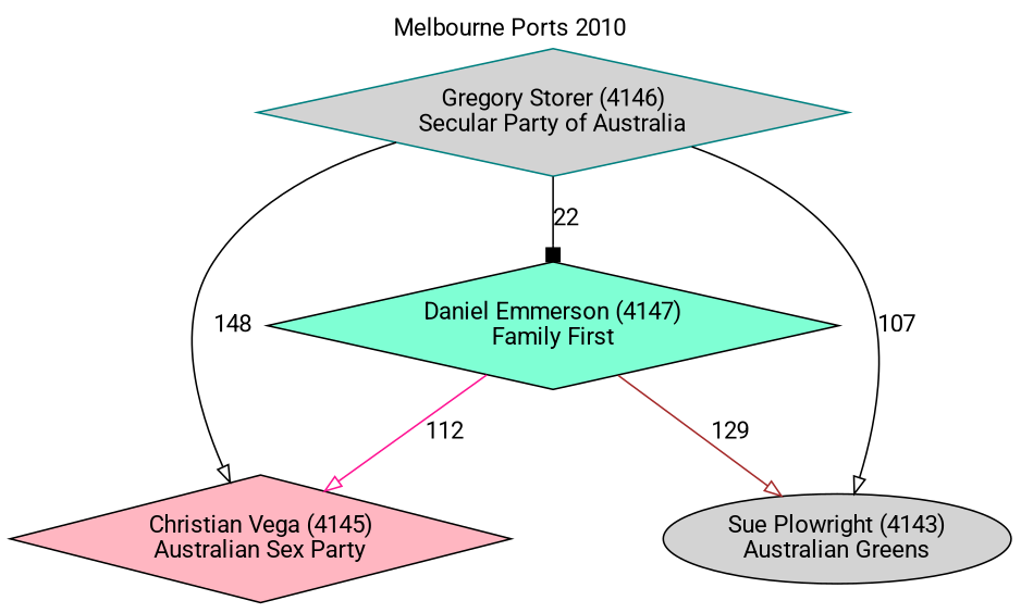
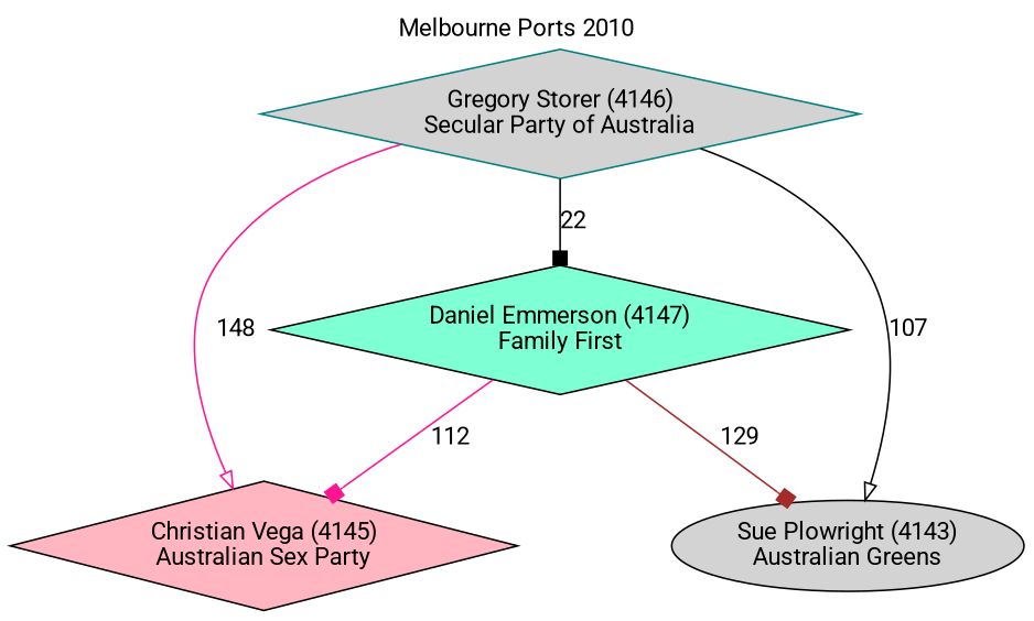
  digraph {
    fontname=Roboto
    label="Melbourne Ports 2010"
    labelloc=t
    mclimit=10
    node [color=black fillcolor=lightgrey fontname=Roboto shape=diamond style=filled]
    edge [arrowhead=onormal color=deeppink fontname=Roboto]
    n1 [fillcolor=lightpink label="Christian Vega (4145)\nAustralian Sex Party"]
    n2 [label="Sue Plowright (4143)\nAustralian Greens" shape=ellipse]
    n3 [fillcolor=aquamarine label="Daniel Emmerson (4147)\nFamily First"]
    n4 [color=teal label="Gregory Storer (4146)\nSecular Party of Australia"]
-   n3 -> n1 [label=112]
-   n3 -> n2 [color=brown label=129]
-   n4 -> n1 [color=black label=148]
+   n3 -> n1 [arrowhead=box label=112]
+   n3 -> n2 [arrowhead=box color=brown label=129]
+   n4 -> n1 [label=148]
    n4 -> n2 [color=black label=107]
    n4 -> n3 [arrowhead=box color=black label=22]
  }
